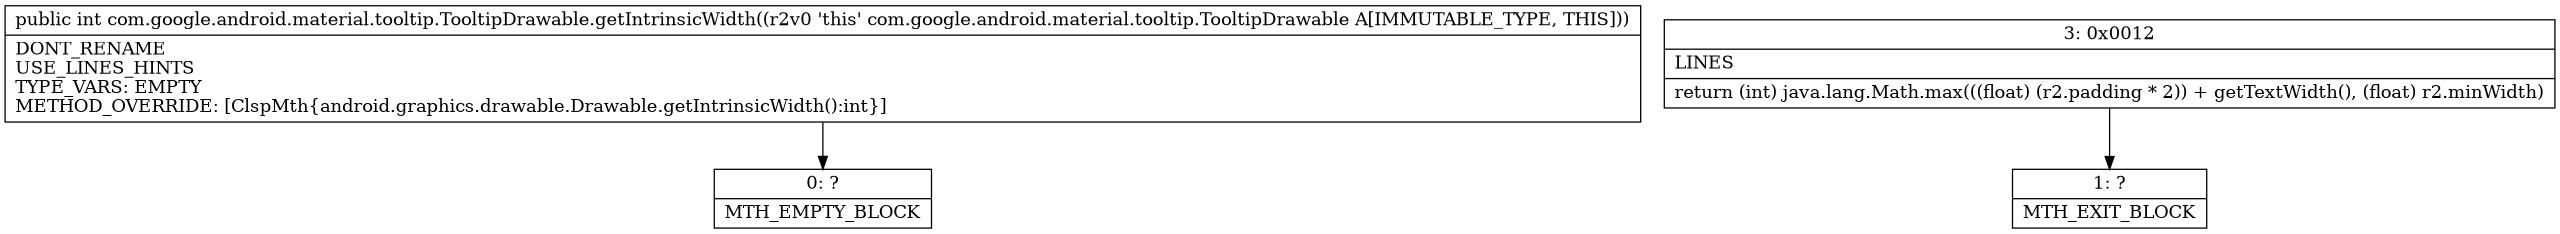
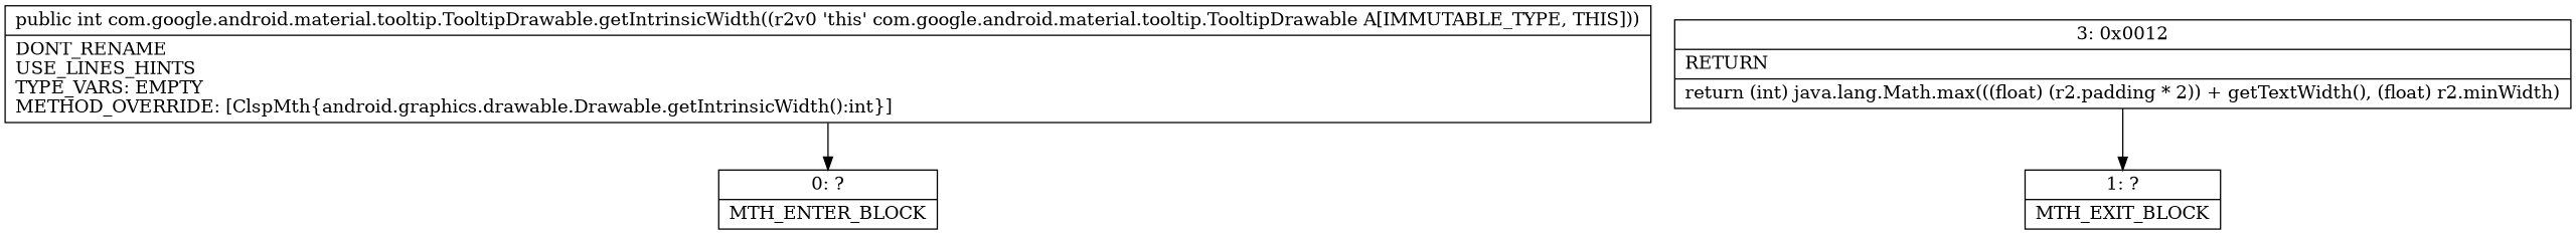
  digraph {
    node [shape=record]
-   n1 [label="{0\:\ ?|MTH_EMPTY_BLOCK\l}"]
-   n2 [label="{3\:\ 0x0012|LINES\l|return (int) java.lang.Math.max(((float) (r2.padding * 2)) + getTextWidth(), (float) r2.minWidth)\l}"]
+   n1 [label="{0\:\ ?|MTH_ENTER_BLOCK\l}"]
+   n2 [label="{3\:\ 0x0012|RETURN\l|return (int) java.lang.Math.max(((float) (r2.padding * 2)) + getTextWidth(), (float) r2.minWidth)\l}"]
    n3 [label="{1\:\ ?|MTH_EXIT_BLOCK\l}"]
    n4 [label="{public int com.google.android.material.tooltip.TooltipDrawable.getIntrinsicWidth((r2v0 'this' com.google.android.material.tooltip.TooltipDrawable A[IMMUTABLE_TYPE, THIS]))  | DONT_RENAME\lUSE_LINES_HINTS\lTYPE_VARS: EMPTY\lMETHOD_OVERRIDE: [ClspMth\{android.graphics.drawable.Drawable.getIntrinsicWidth():int\}]\l}"]
    n2 -> n3
    n4 -> n1
  }
